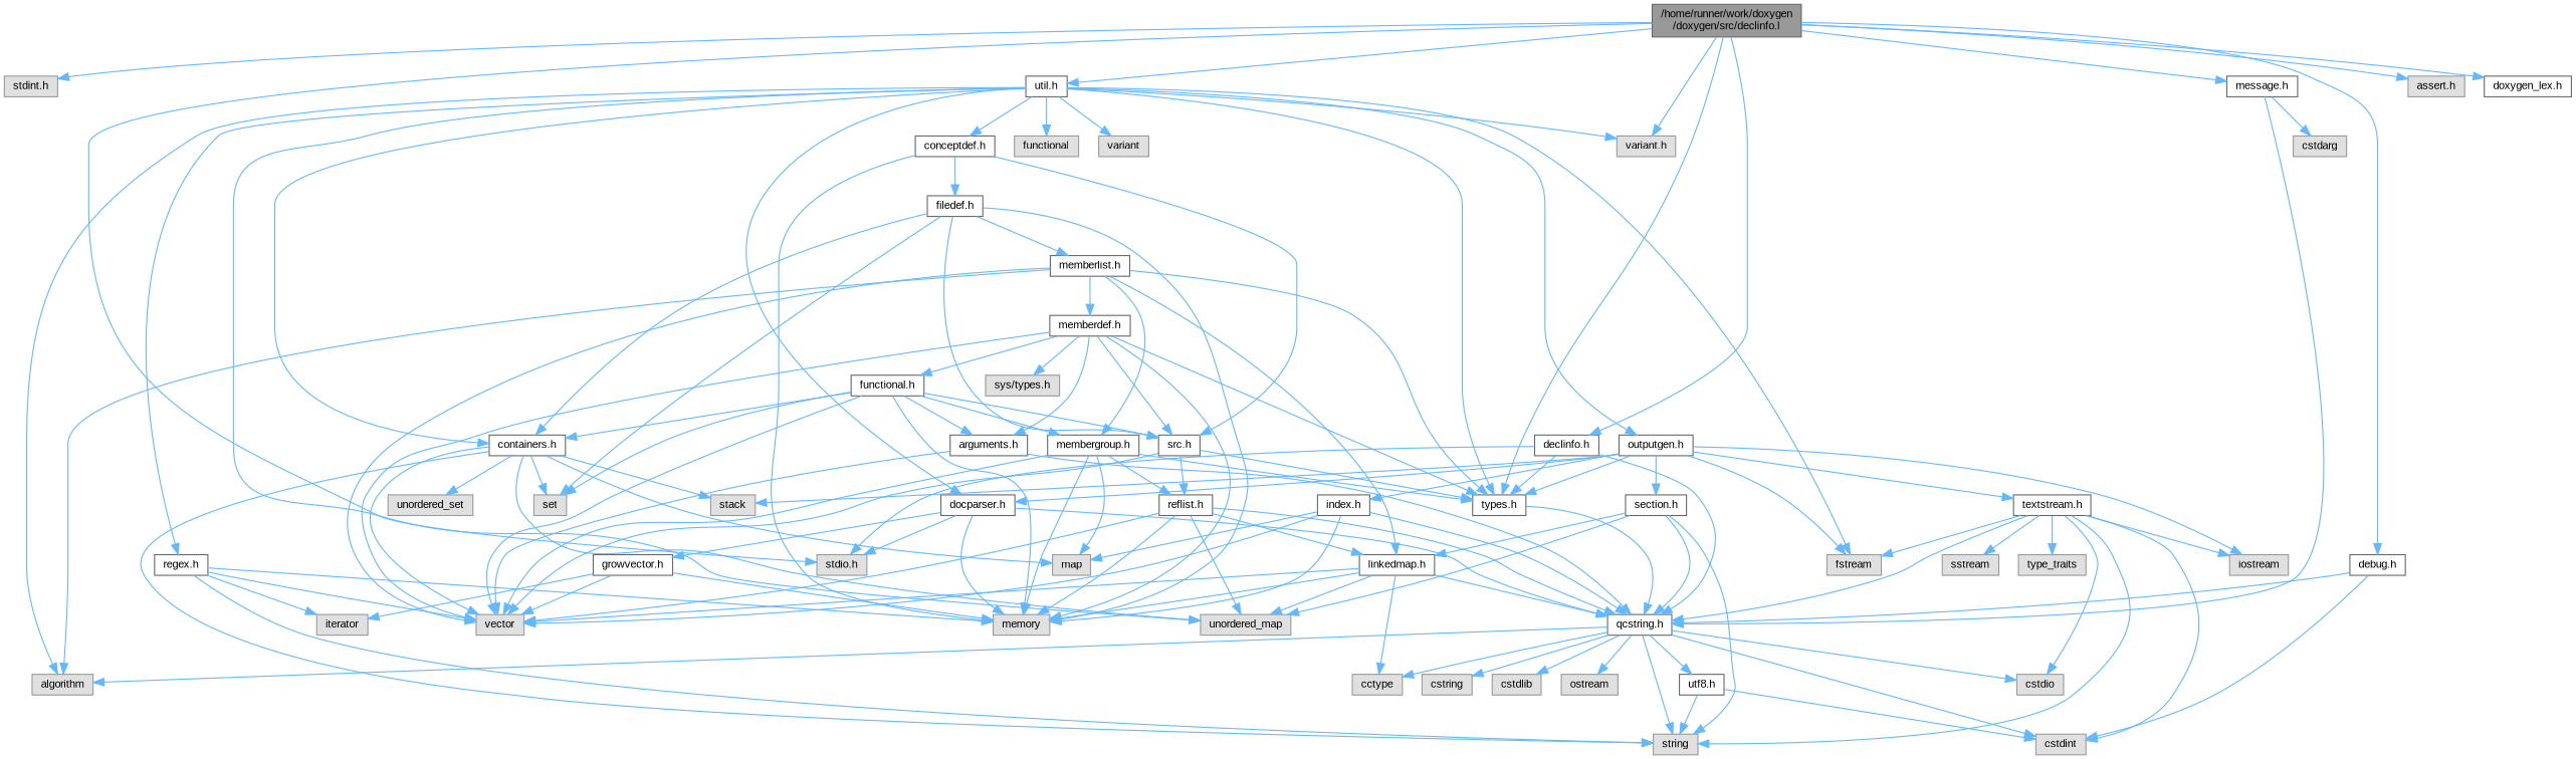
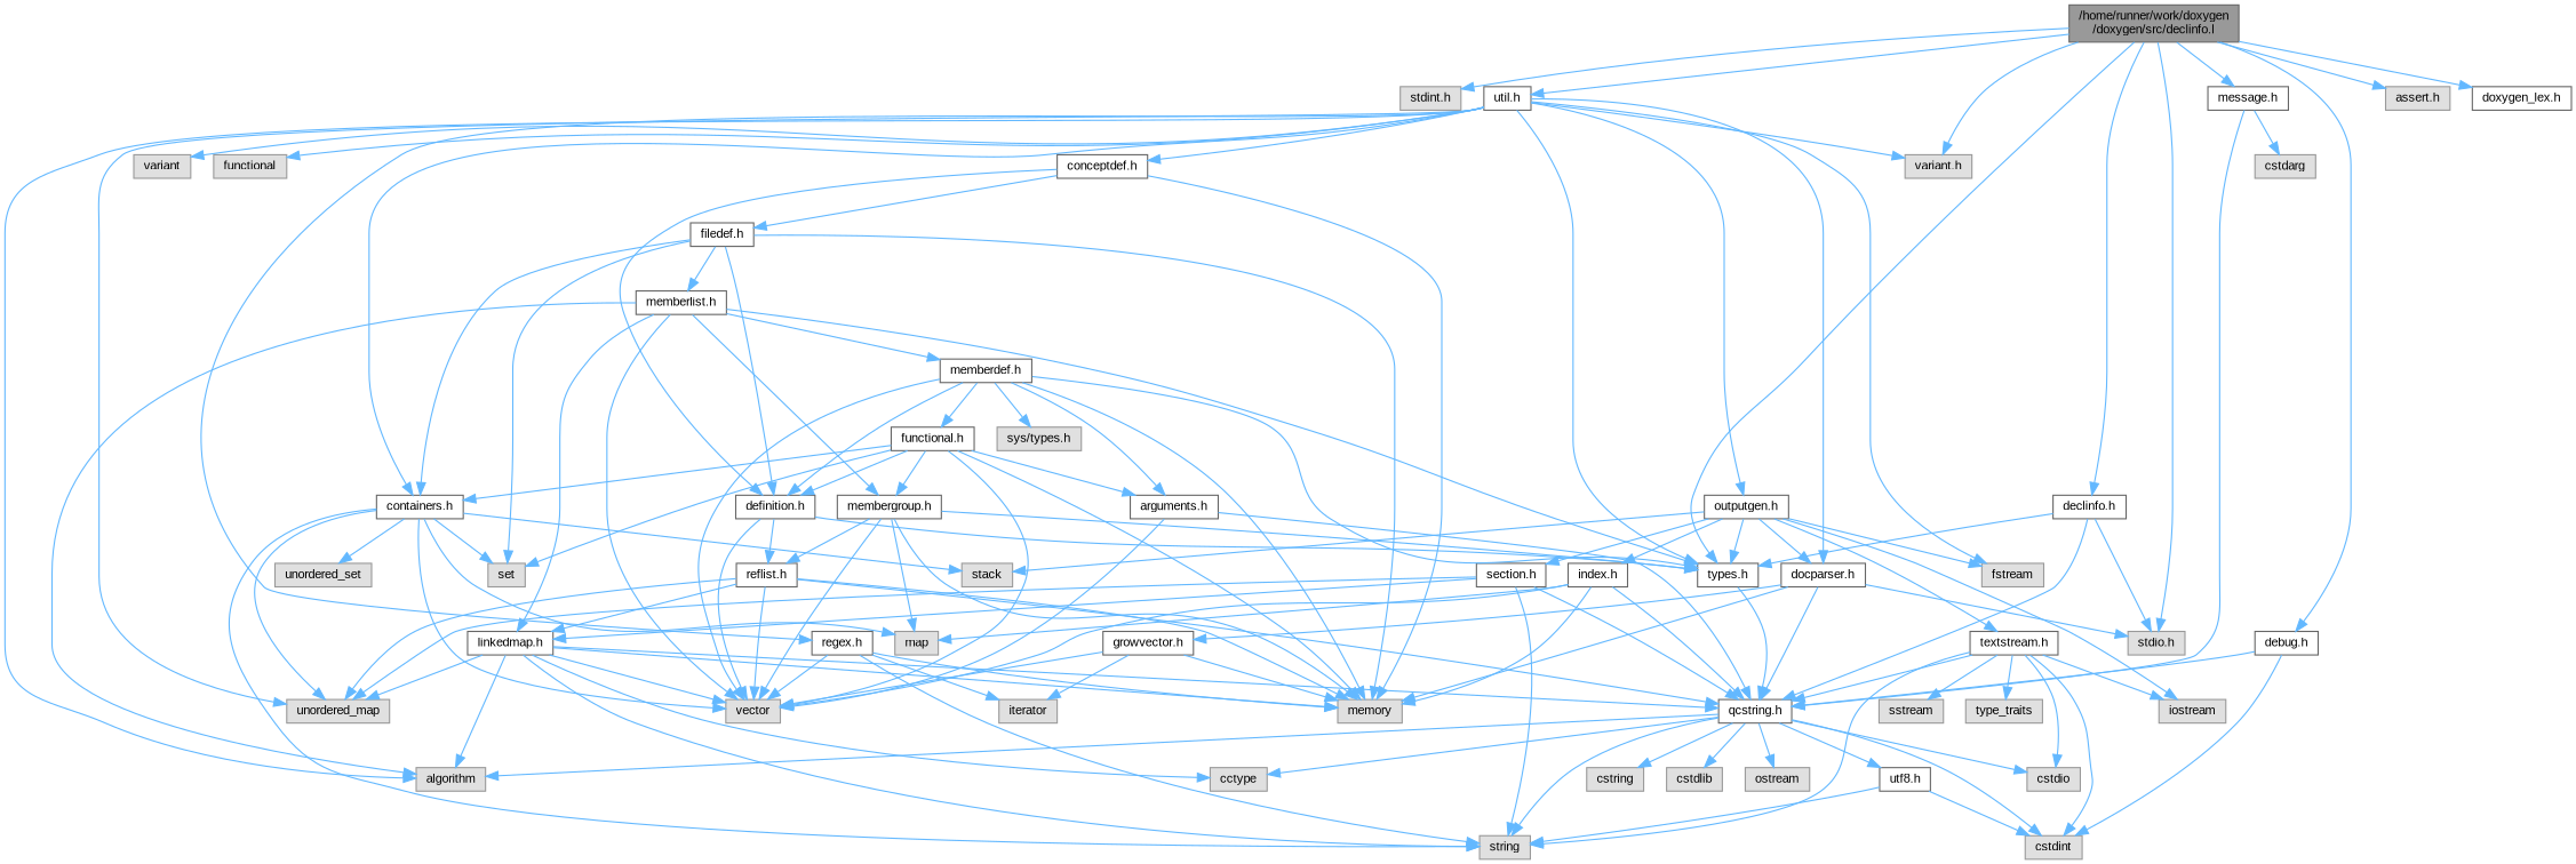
  digraph {
    fontname="Liberation Sans"
    node [color=grey60 fillcolor="#E0E0E0" fontname="Liberation Sans" fontsize=10 shape=box style=filled]
    edge [color=steelblue1 fontname="Liberation Sans" fontsize=10 labelfontname=Helvetica labelfontsize=10 style=solid]
    n1 [color=gray40 fillcolor=grey60 fontcolor=black height=0.2 label="/home/runner/work/doxygen\l/doxygen/src/declinfo.l" width=0.4]
    n2 [height=0.2 label="stdint.h" width=0.4]
    n3 [height=0.2 label="stdio.h" width=0.4]
    n4 [height=0.2 label="assert.h" width=0.4]
    n5 [height=0.2 label="variant.h" width=0.4]
    n6 [color=grey40 fillcolor=white height=0.2 label="declinfo.h" width=0.4]
    n7 [color=grey40 fillcolor=white height=0.2 label="types.h" width=0.4]
    n8 [color=grey40 fillcolor=white height=0.2 label="util.h" width=0.4]
    n9 [color=grey40 fillcolor=white height=0.2 label="message.h" width=0.4]
    n10 [color=grey40 fillcolor=white height=0.2 label="debug.h" width=0.4]
    n11 [color=grey40 fillcolor=white height=0.2 label="doxygen_lex.h" width=0.4]
    n12 [color=grey40 fillcolor=white height=0.2 label="qcstring.h" width=0.4]
    n13 [height=0.2 label=algorithm width=0.4]
    n14 [height=0.2 label=unordered_map width=0.4]
    n15 [height=0.2 label=functional width=0.4]
    n16 [height=0.2 label=fstream width=0.4]
    n17 [height=0.2 label=variant width=0.4]
    n18 [color=grey40 fillcolor=white height=0.2 label="docparser.h" width=0.4]
    n19 [color=grey40 fillcolor=white height=0.2 label="containers.h" width=0.4]
    n20 [color=grey40 fillcolor=white height=0.2 label="outputgen.h" width=0.4]
    n21 [color=grey40 fillcolor=white height=0.2 label="regex.h" width=0.4]
    n22 [color=grey40 fillcolor=white height=0.2 label="conceptdef.h" width=0.4]
    n23 [height=0.2 label=cstdarg width=0.4]
    n24 [height=0.2 label=cstdint width=0.4]
    n25 [height=0.2 label=string width=0.4]
    n26 [height=0.2 label=cctype width=0.4]
    n27 [height=0.2 label=cstring width=0.4]
    n28 [height=0.2 label=cstdio width=0.4]
    n29 [height=0.2 label=cstdlib width=0.4]
    n30 [height=0.2 label=ostream width=0.4]
    n31 [color=grey40 fillcolor=white height=0.2 label="utf8.h" width=0.4]
    n32 [height=0.2 label=memory width=0.4]
    n33 [color=grey40 fillcolor=white height=0.2 label="growvector.h" width=0.4]
    n34 [height=0.2 label=vector width=0.4]
    n35 [height=0.2 label=set width=0.4]
    n36 [height=0.2 label=map width=0.4]
    n37 [height=0.2 label=unordered_set width=0.4]
    n38 [height=0.2 label=stack width=0.4]
    n39 [height=0.2 label=iostream width=0.4]
    n40 [color=grey40 fillcolor=white height=0.2 label="index.h" width=0.4]
    n41 [color=grey40 fillcolor=white height=0.2 label="section.h" width=0.4]
    n42 [color=grey40 fillcolor=white height=0.2 label="textstream.h" width=0.4]
    n43 [height=0.2 label=iterator width=0.4]
-   n44 [color=grey40 fillcolor=white height=0.2 label="src.h" width=0.4]
+   n44 [color=grey40 fillcolor=white height=0.2 label="definition.h" width=0.4]
    n45 [color=grey40 fillcolor=white height=0.2 label="filedef.h" width=0.4]
    n46 [color=grey40 fillcolor=white height=0.2 label="linkedmap.h" width=0.4]
    n47 [height=0.2 label=sstream width=0.4]
    n48 [height=0.2 label=type_traits width=0.4]
    n49 [color=grey40 fillcolor=white height=0.2 label="reflist.h" width=0.4]
    n50 [color=grey40 fillcolor=white height=0.2 label="memberlist.h" width=0.4]
    n51 [color=grey40 fillcolor=white height=0.2 label="memberdef.h" width=0.4]
    n52 [color=grey40 fillcolor=white height=0.2 label="membergroup.h" width=0.4]
    n53 [height=0.2 label="sys/types.h" width=0.4]
    n54 [color=grey40 fillcolor=white height=0.2 label="arguments.h" width=0.4]
    n55 [color=grey40 fillcolor=white height=0.2 label="functional.h" width=0.4]
    n1 -> n2
    n1 -> n3
    n1 -> n4
    n1 -> n5
    n1 -> n6
    n1 -> n7
    n1 -> n8
    n1 -> n9
    n1 -> n10
    n1 -> n11
    n6 -> n3
    n6 -> n7
    n6 -> n12
    n7 -> n12
    n8 -> n5
    n8 -> n7
    n8 -> n13
    n8 -> n14
    n8 -> n15
    n8 -> n16
    n8 -> n17
    n8 -> n18
    n8 -> n19
    n8 -> n20
    n8 -> n21
    n8 -> n22
    n9 -> n12
    n9 -> n23
    n10 -> n12
    n10 -> n24
    n12 -> n13
    n12 -> n24
    n12 -> n25
    n12 -> n26
    n12 -> n27
    n12 -> n28
    n12 -> n29
    n12 -> n30
    n12 -> n31
    n18 -> n3
    n18 -> n12
    n18 -> n32
    n18 -> n33
    n19 -> n14
    n19 -> n25
    n19 -> n34
    n19 -> n35
    n19 -> n36
    n19 -> n37
    n19 -> n38
    n20 -> n7
    n20 -> n16
    n20 -> n18
    n20 -> n38
    n20 -> n39
    n20 -> n40
    n20 -> n41
    n20 -> n42
    n21 -> n25
    n21 -> n32
    n21 -> n34
    n21 -> n43
    n22 -> n32
    n22 -> n44
    n22 -> n45
    n31 -> n24
    n31 -> n25
    n33 -> n32
    n33 -> n34
    n33 -> n43
    n40 -> n12
    n40 -> n32
    n40 -> n34
    n40 -> n36
    n41 -> n12
    n41 -> n14
    n41 -> n25
    n41 -> n46
    n42 -> n12
-   n42 -> n16
    n42 -> n24
    n42 -> n25
    n42 -> n28
    n42 -> n39
    n42 -> n47
    n42 -> n48
    n44 -> n7
    n44 -> n34
    n44 -> n49
    n45 -> n19
    n45 -> n32
    n45 -> n35
    n45 -> n44
    n45 -> n50
    n46 -> n12
+   n46 -> n13
    n46 -> n14
+   n46 -> n25
    n46 -> n26
    n46 -> n32
    n46 -> n34
    n49 -> n12
    n49 -> n14
    n49 -> n32
    n49 -> n34
    n49 -> n46
    n50 -> n7
    n50 -> n13
    n50 -> n34
    n50 -> n46
    n50 -> n51
    n50 -> n52
    n51 -> n7
    n51 -> n32
    n51 -> n34
    n51 -> n44
    n51 -> n53
    n51 -> n54
    n51 -> n55
    n52 -> n7
    n52 -> n32
    n52 -> n34
    n52 -> n36
    n52 -> n49
    n54 -> n12
    n54 -> n34
    n55 -> n19
    n55 -> n32
    n55 -> n34
    n55 -> n35
    n55 -> n44
    n55 -> n52
    n55 -> n54
  }
